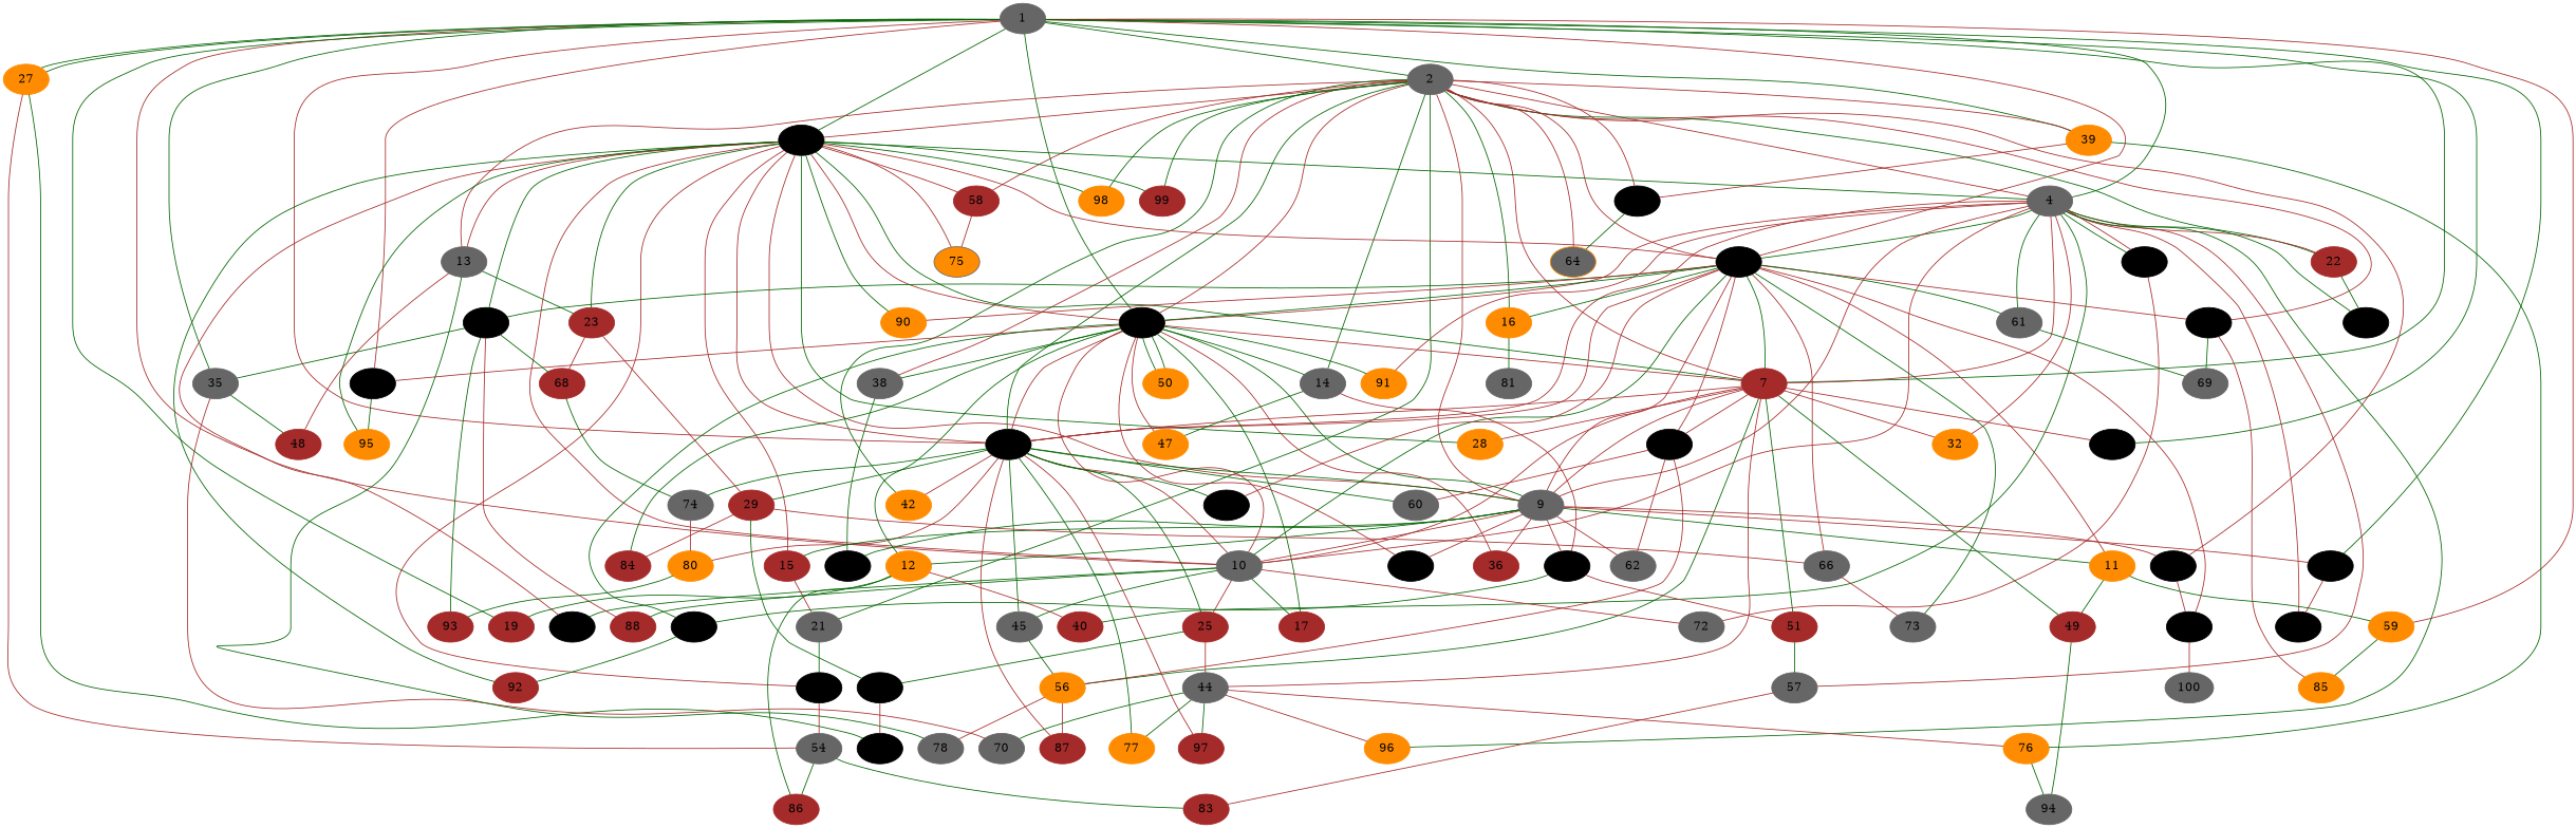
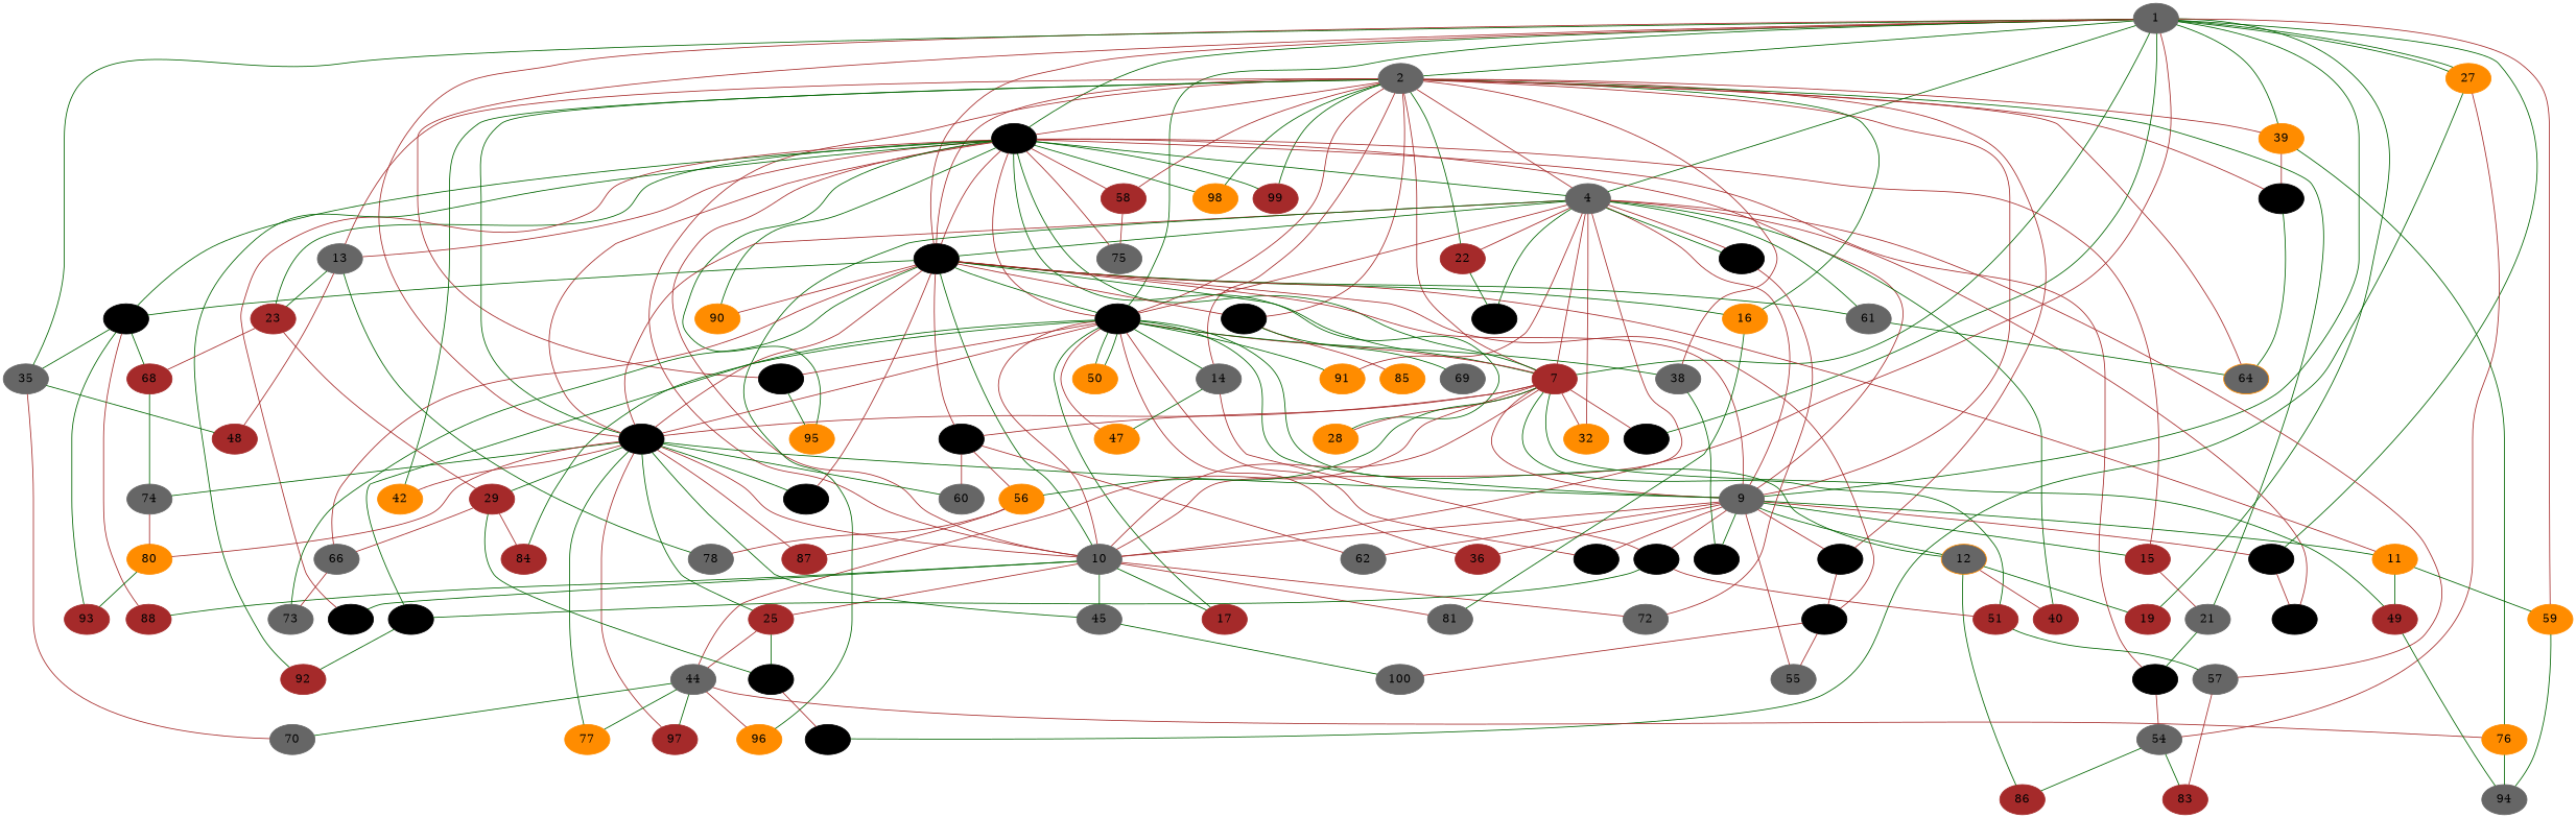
  graph {
    node [color=gray40 style=filled]
    edge [color=brown]
    1
    2
    3 [color=black]
    4
    5 [color=black]
    6 [color=black]
    7 [color=brown]
    8 [color=black]
    9
    10
    19 [color=brown]
    24 [color=black]
    27 [color=darkorange]
    35
    39 [color=darkorange]
    59 [color=darkorange]
    71 [color=black]
    89 [color=black]
    13
    14
    16 [color=darkorange]
    18 [color=black]
    21
    22 [color=brown]
    38
    42 [color=darkorange]
    43 [color=black]
    52 [color=black]
    58 [color=brown]
    64 [color=darkorange fillcolor=gray40]
    98 [color=darkorange]
    99 [color=brown]
    15 [color=brown]
    20 [color=black]
    23 [color=brown]
    26 [color=black]
    28 [color=darkorange]
    65 [color=black]
-   75 [fillcolor=darkorange]
+   75
    90 [color=darkorange]
    92 [color=brown]
    95 [color=darkorange]
    31 [color=black]
    32 [color=darkorange]
    34 [color=black]
    40 [color=brown]
    41 [color=black]
    57
    61
    91 [color=darkorange]
    96 [color=darkorange]
    11 [color=darkorange]
    30 [color=black]
    37 [color=black]
    66
    73
    79 [color=black]
-   12 [color=darkorange]
+   12 [color=darkorange fillcolor=gray40]
    17 [color=brown]
    36 [color=brown]
    46 [color=black]
    47 [color=darkorange]
    50 [color=darkorange]
    82 [color=black]
    84 [color=brown]
    44
    49 [color=brown]
    51 [color=brown]
    56 [color=darkorange]
    25 [color=brown]
    29 [color=brown]
    45
    60
    74
    77 [color=darkorange]
    80 [color=darkorange]
    87 [color=brown]
    97 [color=brown]
    33 [color=black]
+   55
    62
    63 [color=black]
    72
    81
    88 [color=brown]
    54
    67 [color=black]
    48 [color=brown]
    70
    76 [color=darkorange]
    85 [color=darkorange]
    78
    69
    68 [color=brown]
    93 [color=brown]
    83 [color=brown]
    100
    86 [color=brown]
    94
    53 [color=black]
    1 -- 2 [color=darkgreen]
    1 -- 3 [color=darkgreen]
    1 -- 4 [color=darkgreen]
    1 -- 5
    1 -- 6 [color=darkgreen]
    1 -- 7 [color=darkgreen]
    1 -- 8
+   1 -- 9 [color=darkgreen]
    1 -- 10
    1 -- 19 [color=darkgreen]
    1 -- 24 [color=darkgreen]
    1 -- 27 [color=darkgreen]
    1 -- 27 [color=darkgreen]
    1 -- 35 [color=darkgreen]
    1 -- 39 [color=darkgreen]
    1 -- 59
    1 -- 71
    1 -- 89 [color=darkgreen]
    2 -- 3
    2 -- 4
    2 -- 5
    2 -- 6
    2 -- 7
    2 -- 8 [color=darkgreen]
    2 -- 9
+   2 -- 10
    2 -- 39
    2 -- 13
-   2 -- 14 [color=darkgreen]
+   2 -- 14
    2 -- 16 [color=darkgreen]
    2 -- 18
    2 -- 21 [color=darkgreen]
    2 -- 22 [color=darkgreen]
    2 -- 38
    2 -- 42 [color=darkgreen]
    2 -- 43
    2 -- 52
    2 -- 58
    2 -- 64
    2 -- 98 [color=darkgreen]
    2 -- 99 [color=darkgreen]
    3 -- 4 [color=darkgreen]
    3 -- 5
    3 -- 6
    3 -- 7 [color=darkgreen]
    3 -- 8
    3 -- 9
    3 -- 10
    3 -- 13
    3 -- 58
    3 -- 98 [color=darkgreen]
    3 -- 99 [color=darkgreen]
    3 -- 15
    3 -- 20 [color=darkgreen]
    3 -- 23 [color=darkgreen]
    3 -- 26
    3 -- 28 [color=darkgreen]
    3 -- 65
    3 -- 75
    3 -- 90 [color=darkgreen]
    3 -- 92 [color=darkgreen]
    3 -- 95 [color=darkgreen]
    4 -- 5 [color=darkgreen]
    4 -- 6
    4 -- 7
    4 -- 8
    4 -- 9
    4 -- 10
    4 -- 22
    4 -- 31 [color=darkgreen]
    4 -- 31
    4 -- 32
    4 -- 34 [color=darkgreen]
    4 -- 40 [color=darkgreen]
    4 -- 41
    4 -- 57
    4 -- 61 [color=darkgreen]
    4 -- 91
    4 -- 96 [color=darkgreen]
    5 -- 6 [color=darkgreen]
    5 -- 7 [color=darkgreen]
    5 -- 8
    5 -- 9
    5 -- 10 [color=darkgreen]
    5 -- 16 [color=darkgreen]
    5 -- 43
    5 -- 20 [color=darkgreen]
    5 -- 90
    5 -- 61 [color=darkgreen]
    5 -- 11
    5 -- 30
    5 -- 37
    5 -- 66
    5 -- 73 [color=darkgreen]
    5 -- 79
    6 -- 7
    6 -- 8
    6 -- 9 [color=darkgreen]
    6 -- 10
    6 -- 71
    6 -- 14 [color=darkgreen]
    6 -- 38 [color=darkgreen]
    6 -- 91 [color=darkgreen]
    6 -- 12 [color=darkgreen]
    6 -- 17 [color=darkgreen]
    6 -- 36
    6 -- 46
    6 -- 47
    6 -- 50 [color=darkgreen]
    6 -- 50 [color=darkgreen]
    6 -- 82 [color=darkgreen]
    6 -- 84 [color=darkgreen]
    7 -- 8
    7 -- 9
    7 -- 10
    7 -- 89
    7 -- 28
    7 -- 32
    7 -- 30
    7 -- 44
    7 -- 49 [color=darkgreen]
    7 -- 51 [color=darkgreen]
    7 -- 56 [color=darkgreen]
    8 -- 9 [color=darkgreen]
    8 -- 10
    8 -- 42
    8 -- 79 [color=darkgreen]
    8 -- 25 [color=darkgreen]
    8 -- 29 [color=darkgreen]
    8 -- 45 [color=darkgreen]
    8 -- 60 [color=darkgreen]
    8 -- 74 [color=darkgreen]
    8 -- 77 [color=darkgreen]
    8 -- 80
    8 -- 87
    8 -- 97
    9 -- 10
    9 -- 24
    9 -- 18
    9 -- 15 [color=darkgreen]
    9 -- 11 [color=darkgreen]
    9 -- 12 [color=darkgreen]
    9 -- 36
    9 -- 46
    9 -- 33
+   9 -- 55
    9 -- 62
    9 -- 63 [color=darkgreen]
    10 -- 65 [color=darkgreen]
    10 -- 17 [color=darkgreen]
    10 -- 25
    10 -- 45 [color=darkgreen]
    10 -- 72
+   10 -- 81
    10 -- 88 [color=darkgreen]
    24 -- 41
    27 -- 54
    27 -- 67 [color=darkgreen]
    35 -- 48 [color=darkgreen]
    35 -- 70
    39 -- 52
    39 -- 76 [color=darkgreen]
-   59 -- 85 [color=darkgreen]
+   59 -- 94 [color=darkgreen]
    71 -- 95 [color=darkgreen]
    13 -- 23 [color=darkgreen]
    13 -- 48
    13 -- 78 [color=darkgreen]
    14 -- 47 [color=darkgreen]
    14 -- 33
    16 -- 81 [color=darkgreen]
    18 -- 37
    21 -- 26 [color=darkgreen]
    22 -- 34 [color=darkgreen]
    38 -- 63 [color=darkgreen]
    43 -- 85
    43 -- 69 [color=darkgreen]
    52 -- 64 [color=darkgreen]
    58 -- 75
    15 -- 21
    20 -- 35 [color=darkgreen]
    20 -- 88
    20 -- 68 [color=darkgreen]
    20 -- 93 [color=darkgreen]
    23 -- 29
    23 -- 68
    26 -- 54
    31 -- 72
    57 -- 83
-   61 -- 69 [color=darkgreen]
+   61 -- 64 [color=darkgreen]
    11 -- 59 [color=darkgreen]
    11 -- 49 [color=darkgreen]
    30 -- 56
    30 -- 60
    30 -- 62
+   37 -- 55
    37 -- 100
    66 -- 73
    12 -- 19 [color=darkgreen]
    12 -- 40
    12 -- 86 [color=darkgreen]
    82 -- 92 [color=darkgreen]
    44 -- 96
    44 -- 77 [color=darkgreen]
    44 -- 97 [color=darkgreen]
    44 -- 70 [color=darkgreen]
    44 -- 76
    49 -- 94 [color=darkgreen]
    51 -- 57 [color=darkgreen]
    56 -- 87
    56 -- 78
    25 -- 44
    25 -- 53 [color=darkgreen]
    29 -- 66
    29 -- 84
    29 -- 53 [color=darkgreen]
-   45 -- 56 [color=darkgreen]
+   45 -- 100 [color=darkgreen]
    74 -- 80
    80 -- 93 [color=darkgreen]
    33 -- 82 [color=darkgreen]
    33 -- 51
    54 -- 83 [color=darkgreen]
    54 -- 86 [color=darkgreen]
    76 -- 94 [color=darkgreen]
    68 -- 74 [color=darkgreen]
    53 -- 67
  }
